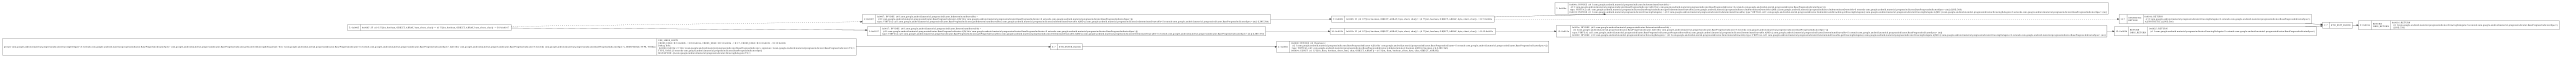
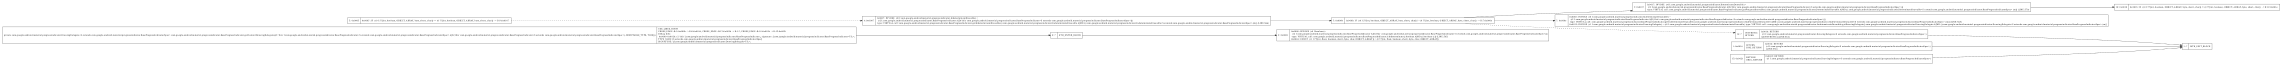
  digraph {
    fontname="PT Serif"
    rankdir=LR
    node [fontname="PT Serif" shape=record]
    edge [fontname="PT Serif"]
    n1 [label="{0\:\ ?|MTH_ENTER_BLOCK\l}"]
    n2 [label="{2\:\ 0x0000|0x0000: INVOKE  (r0 I:boolean) = \l  (r2 I:com.google.android.material.progressindicator.BaseProgressIndicator A[D('this' com.google.android.material.progressindicator.BaseProgressIndicator\<S extends com.google.android.material.progressindicator.BaseProgressIndicatorSpec\>)])\l type: VIRTUAL call: com.google.android.material.progressindicator.BaseProgressIndicator.isIndeterminate():boolean A[MD:():boolean (c)] (LINE:365)\l0x0004: CONST  (r1 I:??[int, float, boolean, short, byte, char, OBJECT, ARRAY]) = (0 ??[int, float, boolean, short, byte, char, OBJECT, ARRAY]) \l}"]
    n3 [label="{3\:\ 0x0005|0x0005: IF  (r0 I:??[int, boolean, OBJECT, ARRAY, byte, short, char]) == (0 ??[int, boolean, OBJECT, ARRAY, byte, short, char])  \-\> B:9:0x0017 \l}"]
    n4 [label="{4\:\ 0x0007|0x0007: INVOKE  (r0 I:com.google.android.material.progressindicator.IndeterminateDrawable) = \l  (r2 I:com.google.android.material.progressindicator.BaseProgressIndicator A[D('this' com.google.android.material.progressindicator.BaseProgressIndicator\<S extends com.google.android.material.progressindicator.BaseProgressIndicatorSpec\>)])\l type: VIRTUAL call: com.google.android.material.progressindicator.BaseProgressIndicator.getIndeterminateDrawable():com.google.android.material.progressindicator.IndeterminateDrawable A[MD:():com.google.android.material.progressindicator.IndeterminateDrawable\<S extends com.google.android.material.progressindicator.BaseProgressIndicatorSpec\> (m)] (LINE:366)\l}"]
    n5 [label="{9\:\ 0x0017|0x0017: INVOKE  (r0 I:com.google.android.material.progressindicator.DeterminateDrawable) = \l  (r2 I:com.google.android.material.progressindicator.BaseProgressIndicator A[D('this' com.google.android.material.progressindicator.BaseProgressIndicator\<S extends com.google.android.material.progressindicator.BaseProgressIndicatorSpec\>)])\l type: VIRTUAL call: com.google.android.material.progressindicator.BaseProgressIndicator.getProgressDrawable():com.google.android.material.progressindicator.DeterminateDrawable A[MD:():com.google.android.material.progressindicator.DeterminateDrawable\<S extends com.google.android.material.progressindicator.BaseProgressIndicatorSpec\> (m)] (LINE:370)\l}"]
    n6 [label="{5\:\ 0x000b|0x000b: IF  (r0 I:??[int, boolean, OBJECT, ARRAY, byte, short, char]) != (0 ??[int, boolean, OBJECT, ARRAY, byte, short, char])  \-\> B:7:0x000e \l}"]
    n7 [label="{10\:\ 0x001b|0x001b: IF  (r0 I:??[int, boolean, OBJECT, ARRAY, byte, short, char]) != (0 ??[int, boolean, OBJECT, ARRAY, byte, short, char])  \-\> B:12:0x001e \l}"]
    n8 [label="{7\:\ 0x000e|0x000e: INVOKE  (r0 I:com.google.android.material.progressindicator.IndeterminateDrawable) = \l  (r2 I:com.google.android.material.progressindicator.BaseProgressIndicator A[D('this' com.google.android.material.progressindicator.BaseProgressIndicator\<S extends com.google.android.material.progressindicator.BaseProgressIndicatorSpec\>)])\l type: VIRTUAL call: com.google.android.material.progressindicator.BaseProgressIndicator.getIndeterminateDrawable():com.google.android.material.progressindicator.IndeterminateDrawable A[MD:():com.google.android.material.progressindicator.IndeterminateDrawable\<S extends com.google.android.material.progressindicator.BaseProgressIndicatorSpec\> (m)] (LINE:368)\l0x0012: INVOKE  (r1 I:com.google.android.material.progressindicator.DrawingDelegate) = (r0 I:com.google.android.material.progressindicator.IndeterminateDrawable) type: VIRTUAL call: com.google.android.material.progressindicator.IndeterminateDrawable.getDrawingDelegate():com.google.android.material.progressindicator.DrawingDelegate A[MD:():com.google.android.material.progressindicator.DrawingDelegate\<S extends com.google.android.material.progressindicator.BaseProgressIndicatorSpec\> (m)]\l}"]
    n9 [label="{14\:\ ?|SYNTHETIC\lRETURN\l|0x0016: RETURN  \l  (r1 I:com.google.android.material.progressindicator.DrawingDelegate\<S extends com.google.android.material.progressindicator.BaseProgressIndicatorSpec\>)\l A[SYNTHETIC] (LINE:366)\l}"]
    n10 [label="{1\:\ ?|MTH_EXIT_BLOCK\l}"]
    n11 [label="{8\:\ 0x0016|RETURN\lORIG_RETURN\l|0x0016: RETURN  \l  (r1 I:com.google.android.material.progressindicator.DrawingDelegate\<S extends com.google.android.material.progressindicator.BaseProgressIndicatorSpec\>)\l  (LINE:336)\l}"]
-   n12 [label="{12\:\ 0x001e|0x001e: INVOKE  (r0 I:com.google.android.material.progressindicator.DeterminateDrawable) = \l  (r2 I:com.google.android.material.progressindicator.BaseProgressIndicator A[D('this' com.google.android.material.progressindicator.BaseProgressIndicator\<S extends com.google.android.material.progressindicator.BaseProgressIndicatorSpec\>)])\l type: VIRTUAL call: com.google.android.material.progressindicator.BaseProgressIndicator.getProgressDrawable():com.google.android.material.progressindicator.DeterminateDrawable A[MD:():com.google.android.material.progressindicator.DeterminateDrawable\<S extends com.google.android.material.progressindicator.BaseProgressIndicatorSpec\> (m)]\l0x0022: INVOKE  (r1 I:com.google.android.material.progressindicator.DrawingDelegate) = (r0 I:com.google.android.material.progressindicator.DeterminateDrawable) type: VIRTUAL call: com.google.android.material.progressindicator.DeterminateDrawable.getDrawingDelegate():com.google.android.material.progressindicator.DrawingDelegate A[MD:():com.google.android.material.progressindicator.DrawingDelegate\<S extends com.google.android.material.progressindicator.BaseProgressIndicatorSpec\> (m)]\l}"]
    n13 [label="{13\:\ 0x0026|RETURN\lORIG_RETURN\l|0x0025: RETURN  \l  (r1 I:com.google.android.material.progressindicator.DrawingDelegate\<S extends com.google.android.material.progressindicator.BaseProgressIndicatorSpec\>)\l \l}"]
    n14 [label="{private com.google.android.material.progressindicator.DrawingDelegate\<S extends com.google.android.material.progressindicator.BaseProgressIndicatorSpec\> com.google.android.material.progressindicator.BaseProgressIndicator.getCurrentDrawingDelegate((r2 'this' I:com.google.android.material.progressindicator.BaseProgressIndicator\<S extends com.google.android.material.progressindicator.BaseProgressIndicatorSpec\> A[D('this' com.google.android.material.progressindicator.BaseProgressIndicator\<S extends com.google.android.material.progressindicator.BaseProgressIndicatorSpec\>), IMMUTABLE_TYPE, THIS]))  | USE_LINES_HINTS\lCROSS_EDGE: B:5:0x000b \-\> B:8:0x0016, CROSS_EDGE: B:13:0x0026 \-\> B:1:?, CROSS_EDGE: B:10:0x001b \-\> B:13:0x0026\lDebug Info:\l  0x0000\-0x0026: r2 'this' Lcom\/google\/android\/material\/progressindicator\/BaseProgressIndicator;, signature: Lcom\/google\/android\/material\/progressindicator\/BaseProgressIndicator\<TS;\>;\lTYPE_VARS: [S extends com.google.android.material.progressindicator.BaseProgressIndicatorSpec]\lSIGNATURE: ()Lcom\/google\/android\/material\/progressindicator\/DrawingDelegate\<TS;\>;\l}"]
    n1 -> n2
    n3 -> n4 [style=dashed]
-   n3 -> n5
+   n6 -> n5
    n4 -> n6
    n5 -> n7
    n6 -> n8
    n6 -> n9 [style=dashed]
-   n7 -> n12
    n9 -> n10
-   n10 -> n11
-   n12 -> n13
+   n11 -> n10
    n13 -> n10
    n14 -> n1
  }
